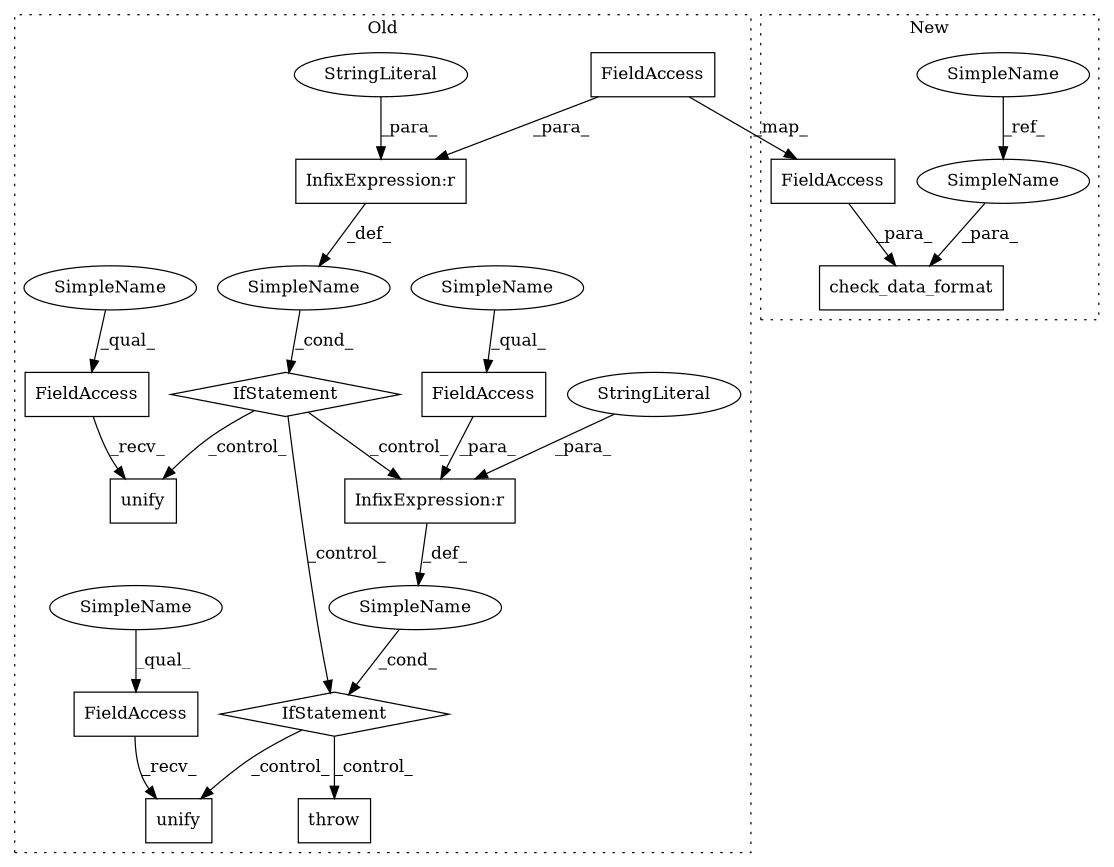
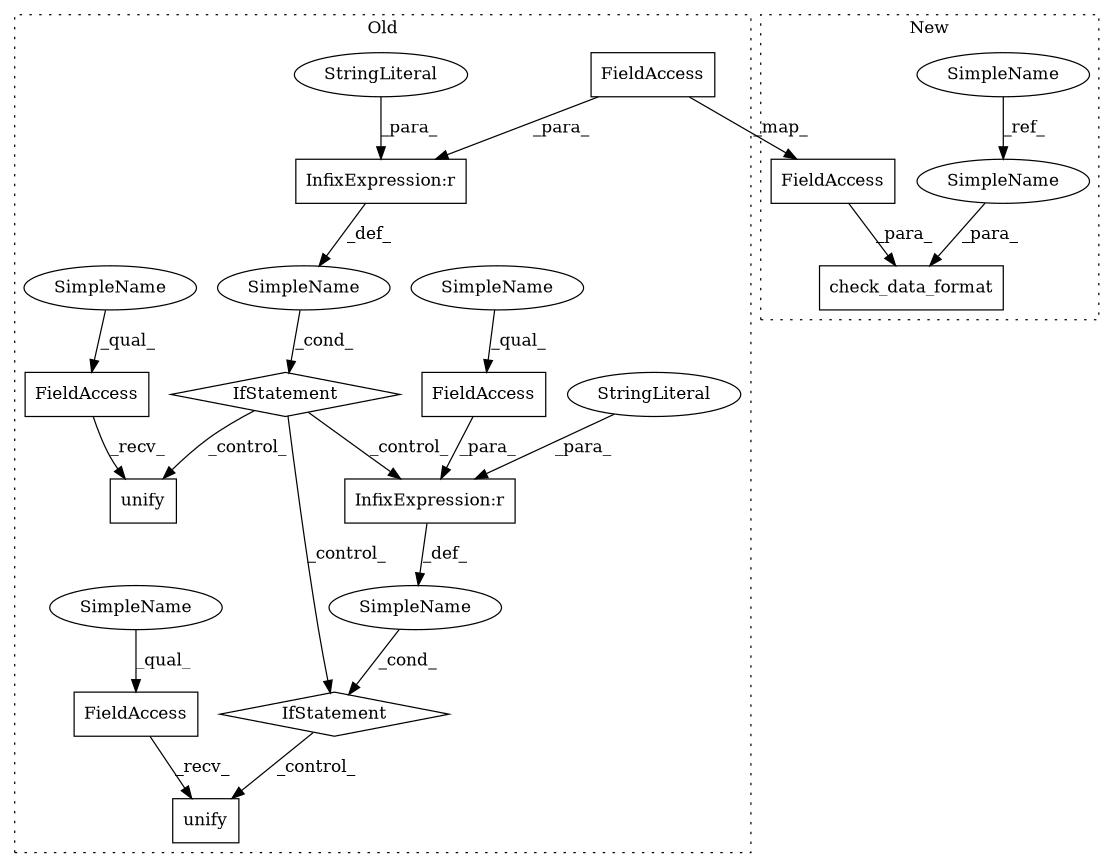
  digraph {
    node [a=42 l=16 shape=box]
    n1 [a=32 l="6,1" label=unify s="2198,2213"]
    n2 [label=SimpleName shape=ellipse l=""]
-   n3 [a=53 l=6 label=throw s=2327]
    n4 [a=27 l=4 label="InfixExpression:r" s=2252]
    n5 [a=27 l=4 label="InfixExpression:r" s=2160]
    n6 [label=SimpleName shape=ellipse l=""]
    n7 [a=32 l="6,1" label=unify s="2289,2304"]
    n8 [a=22 l=7 label=FieldAccess s=2190]
    n9 [a=22 l=7 label=FieldAccess s=2281]
    n10 [a=25 l="4,2" label=IfStatement s="2232,2271" shape=diamond]
    n11 [a=25 l="4,2" label=IfStatement s="2140,2180" shape=diamond]
    n12 [a=45 label=StringLiteral s=2164 shape=ellipse]
    n13 [a=45 l=15 label=StringLiteral s=2256 shape=ellipse]
    n14 [a=22 label=FieldAccess s=2236]
    n15 [a=22 label=FieldAccess s=2144]
    n16 [l=4 label=SimpleName s=2236 shape=ellipse]
    n17 [l=1 label=SimpleName s=2281 shape=ellipse]
    n18 [l=1 label=SimpleName s=2190 shape=ellipse]
    n19 [a=32 l="18,1" label=check_data_format s="6657,6693"]
    n20 [l=1 label=SimpleName s=6590 shape=ellipse]
    n21 [a=22 label=FieldAccess s=6677]
    n22 [l=1 label=SimpleName s=6675 shape=ellipse]
    subgraph cluster_1 {
      label=Old
      style=dotted
      n1
      n2
-     n3
      n4
      n5
      n6
      n7
      n8
      n9
      n10
      n11
      n12
      n13
      n14
      n15
      n16
      n17
      n18
    }
    subgraph cluster_2 {
      label=New
      style=dotted
      n19
      n20
      n21
      n22
    }
    n2 -> n11 [label=_cond_]
    n4 -> n6 [label=_def_]
    n5 -> n2 [label=_def_]
    n6 -> n10 [label=_cond_]
    n8 -> n1 [label=_recv_]
    n9 -> n7 [label=_recv_]
-   n10 -> n3 [label=_control_]
    n10 -> n7 [label=_control_]
    n11 -> n1 [label=_control_]
    n11 -> n4 [label=_control_]
    n11 -> n10 [label=_control_]
    n12 -> n5 [label=_para_]
    n13 -> n4 [label=_para_]
    n14 -> n4 [label=_para_]
    n15 -> n5 [label=_para_]
    n15 -> n21 [label=_map_]
    n16 -> n14 [label=_qual_]
    n17 -> n9 [label=_qual_]
    n18 -> n8 [label=_qual_]
    n20 -> n22 [label=_ref_]
    n21 -> n19 [label=_para_]
    n22 -> n19 [label=_para_]
  }
